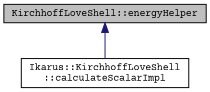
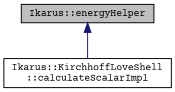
  digraph {
    rankdir=TB
    fontname="Courier Prime"
    node [color=black fontname="Courier Prime" fontsize=10 shape=record style=filled]
-   n1 [fillcolor=grey75 fontcolor=black height=0.2 label="KirchhoffLoveShell::energyHelper" width=0.4]
+   n1 [fillcolor=grey75 fontcolor=black height=0.2 label="Ikarus::energyHelper" width=0.4]
    n2 [fillcolor=white height=0.2 label="Ikarus::KirchhoffLoveShell\l::calculateScalarImpl" width=0.4]
    n1 -> n2 [color=midnightblue dir=back fontname="Courier Prime" fontsize=10 labelfontname=Helvetica labelfontsize=10 style=solid]
  }
